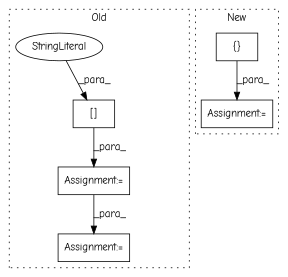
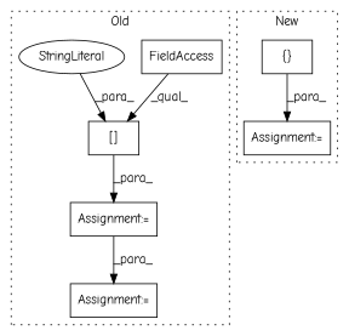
  digraph {
    fontname="Comic Neue"
    node [a=7 l=1 shape=box fontname="Comic Neue"]
    edge [fontname="Comic Neue"]
    n1 [a=2 l="9,1" label="[]" s="10235,10259"]
+   n2 [a=22 l=8 label=FieldAccess s=10235]
    n3 [a=45 l=15 label=StringLiteral s=10244 shape=ellipse]
    n4 [label="Assignment:=" s=10234]
    n5 [label="Assignment:=" s=11285]
    n6 [a=4 l="1,1" label="{}" s="11681,11699"]
    n7 [label="Assignment:=" s=11714]
    subgraph cluster_1 {
      label=Old
      style=dotted
      n1
+     n2
      n3
      n4
      n5
    }
    subgraph cluster_2 {
      label=New
      style=dotted
      n6
      n7
    }
    n1 -> n4 [label=_para_]
+   n2 -> n1 [label=_qual_]
    n3 -> n1 [label=_para_]
    n4 -> n5 [label=_para_]
    n6 -> n7 [label=_para_]
  }
